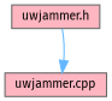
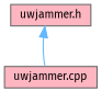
  digraph {
    fontname="Fira Sans"
    node [fillcolor=lightpink fontname="Fira Sans" fontsize=10 shape=box style=filled]
    n1 [color=gray40 fontcolor=black height=0.2 label="uwjammer.h" width=0.4]
    n2 [color=grey40 height=0.2 label="uwjammer.cpp" width=0.4]
-   n2 -> n1 [color=steelblue1 dir=back fontname="Fira Sans" fontsize=10 labelfontname=Helvetica labelfontsize=10 style=solid]
+   n1 -> n2 [color=steelblue1 dir=back fontname="Fira Sans" fontsize=10 labelfontname=Helvetica labelfontsize=10 style=solid]
  }
